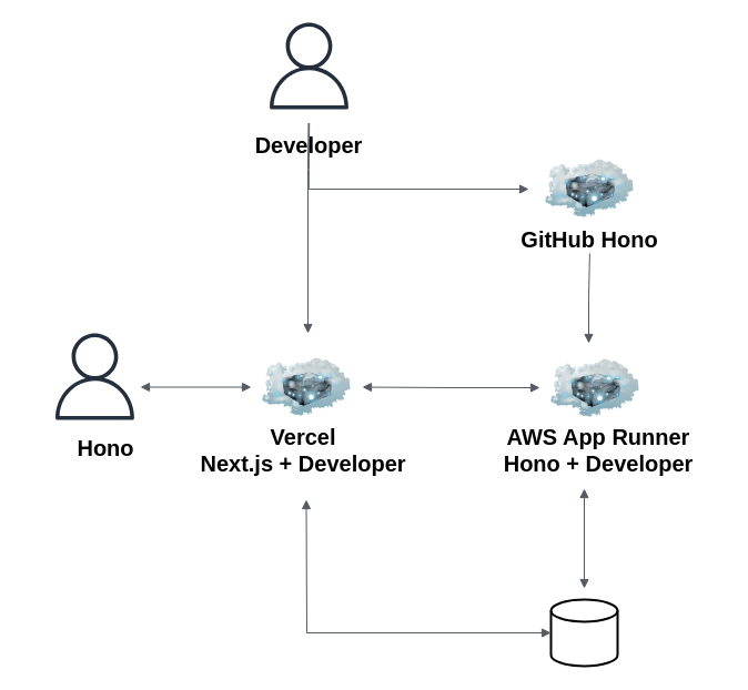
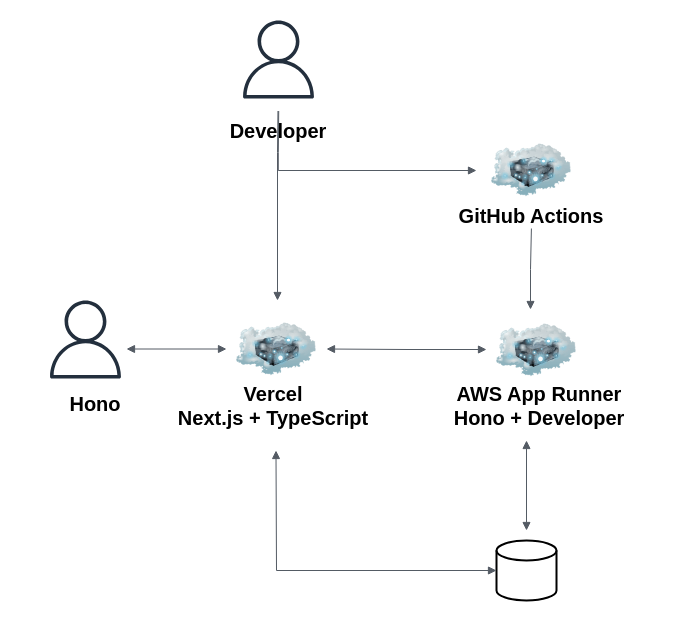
  <mxCell id="0" />
  <mxCell id="1" parent="0" />
  <mxCell id="2" value="" style="sketch=0;outlineConnect=0;fontColor=#232F3E;gradientColor=none;fillColor=#232F3D;strokeColor=none;dashed=0;verticalLabelPosition=bottom;verticalAlign=top;align=center;html=1;fontSize=12;fontStyle=0;aspect=fixed;pointerEvents=1;shape=mxgraph.aws4.user;" vertex="1" parent="1"><mxGeometry x="46" y="300" width="78" height="78" as="geometry" /></mxCell>
  <mxCell id="3" value="" style="image;html=1;image=img/lib/clip_art/networking/Cloud_Server_128x128.png" vertex="1" parent="1"><mxGeometry x="236" y="309" width="80" height="80" as="geometry" /></mxCell>
  <mxCell id="4" value="" style="edgeStyle=orthogonalEdgeStyle;html=1;endArrow=block;elbow=vertical;startArrow=block;startFill=1;endFill=1;strokeColor=#545B64;rounded=0;" edge="1" parent="1"><mxGeometry width="100" relative="1" as="geometry"><mxPoint x="126" y="348.5" as="sourcePoint" /><mxPoint x="226" y="348.5" as="targetPoint" /></mxGeometry></mxCell>
  <mxCell id="5" value="" style="edgeStyle=orthogonalEdgeStyle;html=1;endArrow=none;elbow=vertical;startArrow=block;startFill=1;strokeColor=#545B64;rounded=0;exitX=0.5;exitY=0;exitDx=0;exitDy=0;" edge="1" parent="1"><mxGeometry width="100" relative="1" as="geometry"><mxPoint x="530" y="309" as="sourcePoint" /><mxPoint x="530.917" y="228" as="targetPoint" /><Array as="points"><mxPoint x="530" y="269" /><mxPoint x="531" y="269" /></Array></mxGeometry></mxCell>
  <mxCell id="6" value="" style="image;html=1;image=img/lib/clip_art/networking/Cloud_Server_128x128.png" vertex="1" parent="1"><mxGeometry x="491" y="130" width="80" height="80" as="geometry" /></mxCell>
  <mxCell id="7" value="" style="sketch=0;outlineConnect=0;fontColor=#232F3E;gradientColor=none;fillColor=#232F3D;strokeColor=none;dashed=0;verticalLabelPosition=bottom;verticalAlign=top;align=center;html=1;fontSize=12;fontStyle=0;aspect=fixed;pointerEvents=1;shape=mxgraph.aws4.user;" vertex="1" parent="1"><mxGeometry x="239" y="20" width="78" height="78" as="geometry" /></mxCell>
  <mxCell id="8" value="" style="edgeStyle=orthogonalEdgeStyle;html=1;endArrow=none;elbow=vertical;startArrow=block;startFill=1;strokeColor=#545B64;rounded=0;" edge="1" parent="1"><mxGeometry width="100" relative="1" as="geometry"><mxPoint x="277" y="300" as="sourcePoint" /><mxPoint x="277.467" y="110.5" as="targetPoint" /><Array as="points"><mxPoint x="277.01" y="152" /><mxPoint x="277.01" y="152" /></Array></mxGeometry></mxCell>
- <mxCell id="9" value="&lt;font style=&quot;font-size: 20px;&quot;&gt;&lt;b&gt;GitHub Hono&lt;/b&gt;&lt;/font&gt;" style="text;html=1;align=center;verticalAlign=middle;whiteSpace=wrap;rounded=0;" vertex="1" parent="1"><mxGeometry x="456" y="200" width="150" height="30" as="geometry" /></mxCell>
+ <mxCell id="9" value="&lt;font style=&quot;font-size: 20px;&quot;&gt;&lt;b&gt;GitHub Actions&lt;/b&gt;&lt;/font&gt;" style="text;html=1;align=center;verticalAlign=middle;whiteSpace=wrap;rounded=0;" vertex="1" parent="1"><mxGeometry x="456" y="200" width="150" height="30" as="geometry" /></mxCell>
  <mxCell id="10" value="&lt;font style=&quot;font-size: 20px;&quot;&gt;&lt;b&gt;Developer&lt;/b&gt;&lt;/font&gt;" style="text;html=1;align=center;verticalAlign=middle;whiteSpace=wrap;rounded=0;" vertex="1" parent="1"><mxGeometry x="203" y="115" width="150" height="30" as="geometry" /></mxCell>
- <mxCell id="11" value="&lt;font style=&quot;font-size: 20px;&quot;&gt;&lt;b&gt;Vercel&lt;/b&gt;&lt;/font&gt;&lt;div&gt;&lt;font style=&quot;font-size: 20px;&quot;&gt;&lt;b&gt;Next.js + Developer&lt;/b&gt;&lt;/font&gt;&lt;/div&gt;" style="text;html=1;align=center;verticalAlign=middle;whiteSpace=wrap;rounded=0;" vertex="1" parent="1"><mxGeometry x="160" y="390" width="226" height="30" as="geometry" /></mxCell>
+ <mxCell id="11" value="&lt;font style=&quot;font-size: 20px;&quot;&gt;&lt;b&gt;Vercel&lt;/b&gt;&lt;/font&gt;&lt;div&gt;&lt;font style=&quot;font-size: 20px;&quot;&gt;&lt;b&gt;Next.js + TypeScript&lt;/b&gt;&lt;/font&gt;&lt;/div&gt;" style="text;html=1;align=center;verticalAlign=middle;whiteSpace=wrap;rounded=0;" vertex="1" parent="1"><mxGeometry x="160" y="390" width="226" height="30" as="geometry" /></mxCell>
  <mxCell id="12" value="" style="image;html=1;image=img/lib/clip_art/networking/Cloud_Server_128x128.png" vertex="1" parent="1"><mxGeometry x="496" y="310" width="80" height="80" as="geometry" /></mxCell>
  <mxCell id="13" value="" style="edgeStyle=orthogonalEdgeStyle;html=1;endArrow=block;elbow=vertical;startArrow=block;startFill=1;endFill=1;strokeColor=#545B64;rounded=0;" edge="1" parent="1"><mxGeometry width="100" relative="1" as="geometry"><mxPoint x="326" y="348.5" as="sourcePoint" /><mxPoint x="486" y="349" as="targetPoint" /></mxGeometry></mxCell>
  <mxCell id="14" value="&lt;span style=&quot;font-size: 20px;&quot;&gt;&lt;b&gt;AWS App Runner&lt;/b&gt;&lt;/span&gt;&lt;br&gt;&lt;div&gt;&lt;font style=&quot;font-size: 20px;&quot;&gt;&lt;b&gt;Hono + Developer&lt;/b&gt;&lt;/font&gt;&lt;/div&gt;" style="text;html=1;align=center;verticalAlign=middle;whiteSpace=wrap;rounded=0;" vertex="1" parent="1"><mxGeometry x="426" y="390" width="226" height="30" as="geometry" /></mxCell>
  <mxCell id="15" value="" style="strokeWidth=2;html=1;shape=mxgraph.flowchart.database;whiteSpace=wrap;" vertex="1" parent="1"><mxGeometry x="496" y="540" width="60" height="60" as="geometry" /></mxCell>
  <mxCell id="16" value="" style="edgeStyle=orthogonalEdgeStyle;html=1;endArrow=block;elbow=vertical;startArrow=block;startFill=1;endFill=1;strokeColor=#545B64;rounded=0;" edge="1" parent="1"><mxGeometry width="100" relative="1" as="geometry"><mxPoint x="526" y="530" as="sourcePoint" /><mxPoint x="526" y="440" as="targetPoint" /></mxGeometry></mxCell>
  <mxCell id="17" value="" style="edgeStyle=orthogonalEdgeStyle;html=1;endArrow=block;elbow=vertical;startArrow=block;startFill=1;endFill=1;strokeColor=#545B64;rounded=0;exitX=0;exitY=0.5;exitDx=0;exitDy=0;exitPerimeter=0;" edge="1" parent="1" source="15"><mxGeometry width="100" relative="1" as="geometry"><mxPoint x="275.5" y="540" as="sourcePoint" /><mxPoint x="275.5" y="450" as="targetPoint" /></mxGeometry></mxCell>
  <mxCell id="18" value="&lt;font style=&quot;font-size: 20px;&quot;&gt;&lt;b&gt;Hono&lt;/b&gt;&lt;/font&gt;" style="text;html=1;align=center;verticalAlign=middle;whiteSpace=wrap;rounded=0;" vertex="1" parent="1"><mxGeometry x="20" y="388" width="150" height="30" as="geometry" /></mxCell>
  <mxCell id="19" value="" style="edgeStyle=orthogonalEdgeStyle;html=1;endArrow=none;elbow=vertical;startArrow=block;startFill=1;strokeColor=#545B64;rounded=0;" edge="1" parent="1"><mxGeometry width="100" relative="1" as="geometry"><mxPoint x="476" y="170" as="sourcePoint" /><mxPoint x="278.207" y="110.5" as="targetPoint" /><Array as="points"><mxPoint x="277.75" y="152" /><mxPoint x="277.75" y="152" /></Array></mxGeometry></mxCell>
